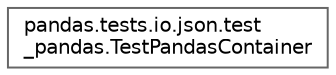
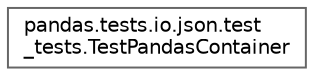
  digraph {
    rankdir=TB
-   n1 [color=grey40 fillcolor=white fontname=Helvetica fontsize=10 height=0.2 label="pandas.tests.io.json.test\l_pandas.TestPandasContainer" shape=box style=filled width=0.4]
+   n1 [color=grey40 fillcolor=white fontname=Helvetica fontsize=10 height=0.2 label="pandas.tests.io.json.test\l_tests.TestPandasContainer" shape=box style=filled width=0.4]
  }
